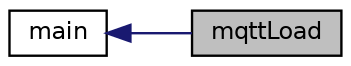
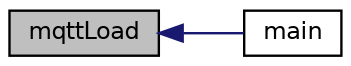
  digraph {
    rankdir=LR
    node [color=black fontname=Helvetica fontsize=10 shape=record style=filled]
    n1 [fillcolor=grey75 fontcolor=black height=0.2 label=mqttLoad width=0.4]
    n2 [fillcolor=white height=0.2 label=main width=0.4]
-   n2 -> n1 [color=midnightblue dir=back fontname=Helvetica fontsize=10 labelfontname=Helvetica labelfontsize=10 style=solid]
+   n1 -> n2 [color=midnightblue dir=back fontname=Helvetica fontsize=10 labelfontname=Helvetica labelfontsize=10 style=solid]
  }
